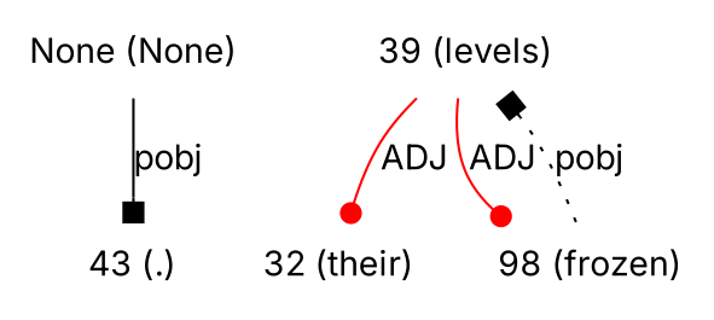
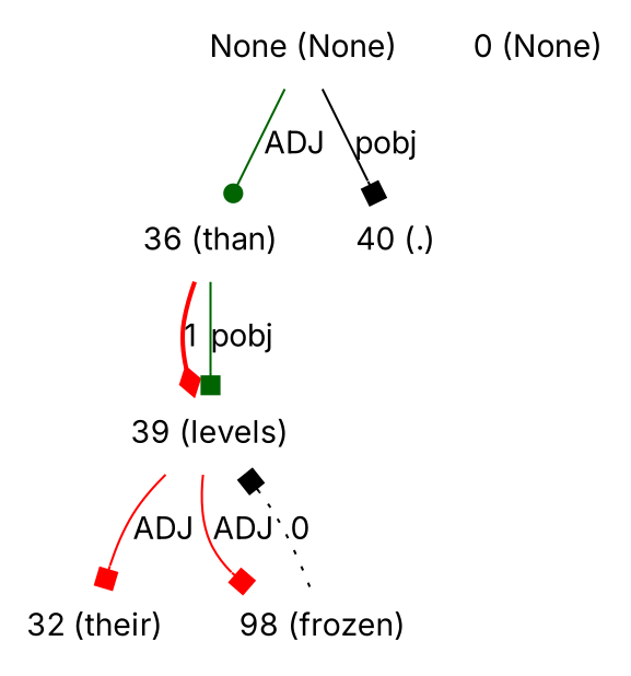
  digraph {
    fontname=Inter
    node [fontname=Inter shape=plaintext]
    edge [arrowhead=dot color=red dir=forward fontname=Inter style=solid]
    n1 [label="None (None)"]
-   n3 [label="43 (.)"]
+   n2 [label="36 (than)"]
+   n3 [label="40 (.)"]
    n4 [label="39 (levels)"]
    n5 [label="32 (their)"]
    n6 [label="98 (frozen)"]
+   n7 [label="0 (None)"]
+   n1 -> n2 [color=darkgreen label=ADJ]
    n1 -> n3 [arrowhead=box color=black label=pobj]
-   n4 -> n5 [label=ADJ]
-   n4 -> n6 [label=ADJ]
-   n6 -> n4 [arrowhead=box color=black label=pobj style=dotted]
+   n2 -> n4 [arrowhead=diamond label=1 style=bold]
+   n2 -> n4 [arrowhead=box color=darkgreen label=pobj]
+   n4 -> n5 [arrowhead=box label=ADJ]
+   n4 -> n6 [arrowhead=box label=ADJ]
+   n6 -> n4 [arrowhead=box color=black label=0 style=dotted]
  }
